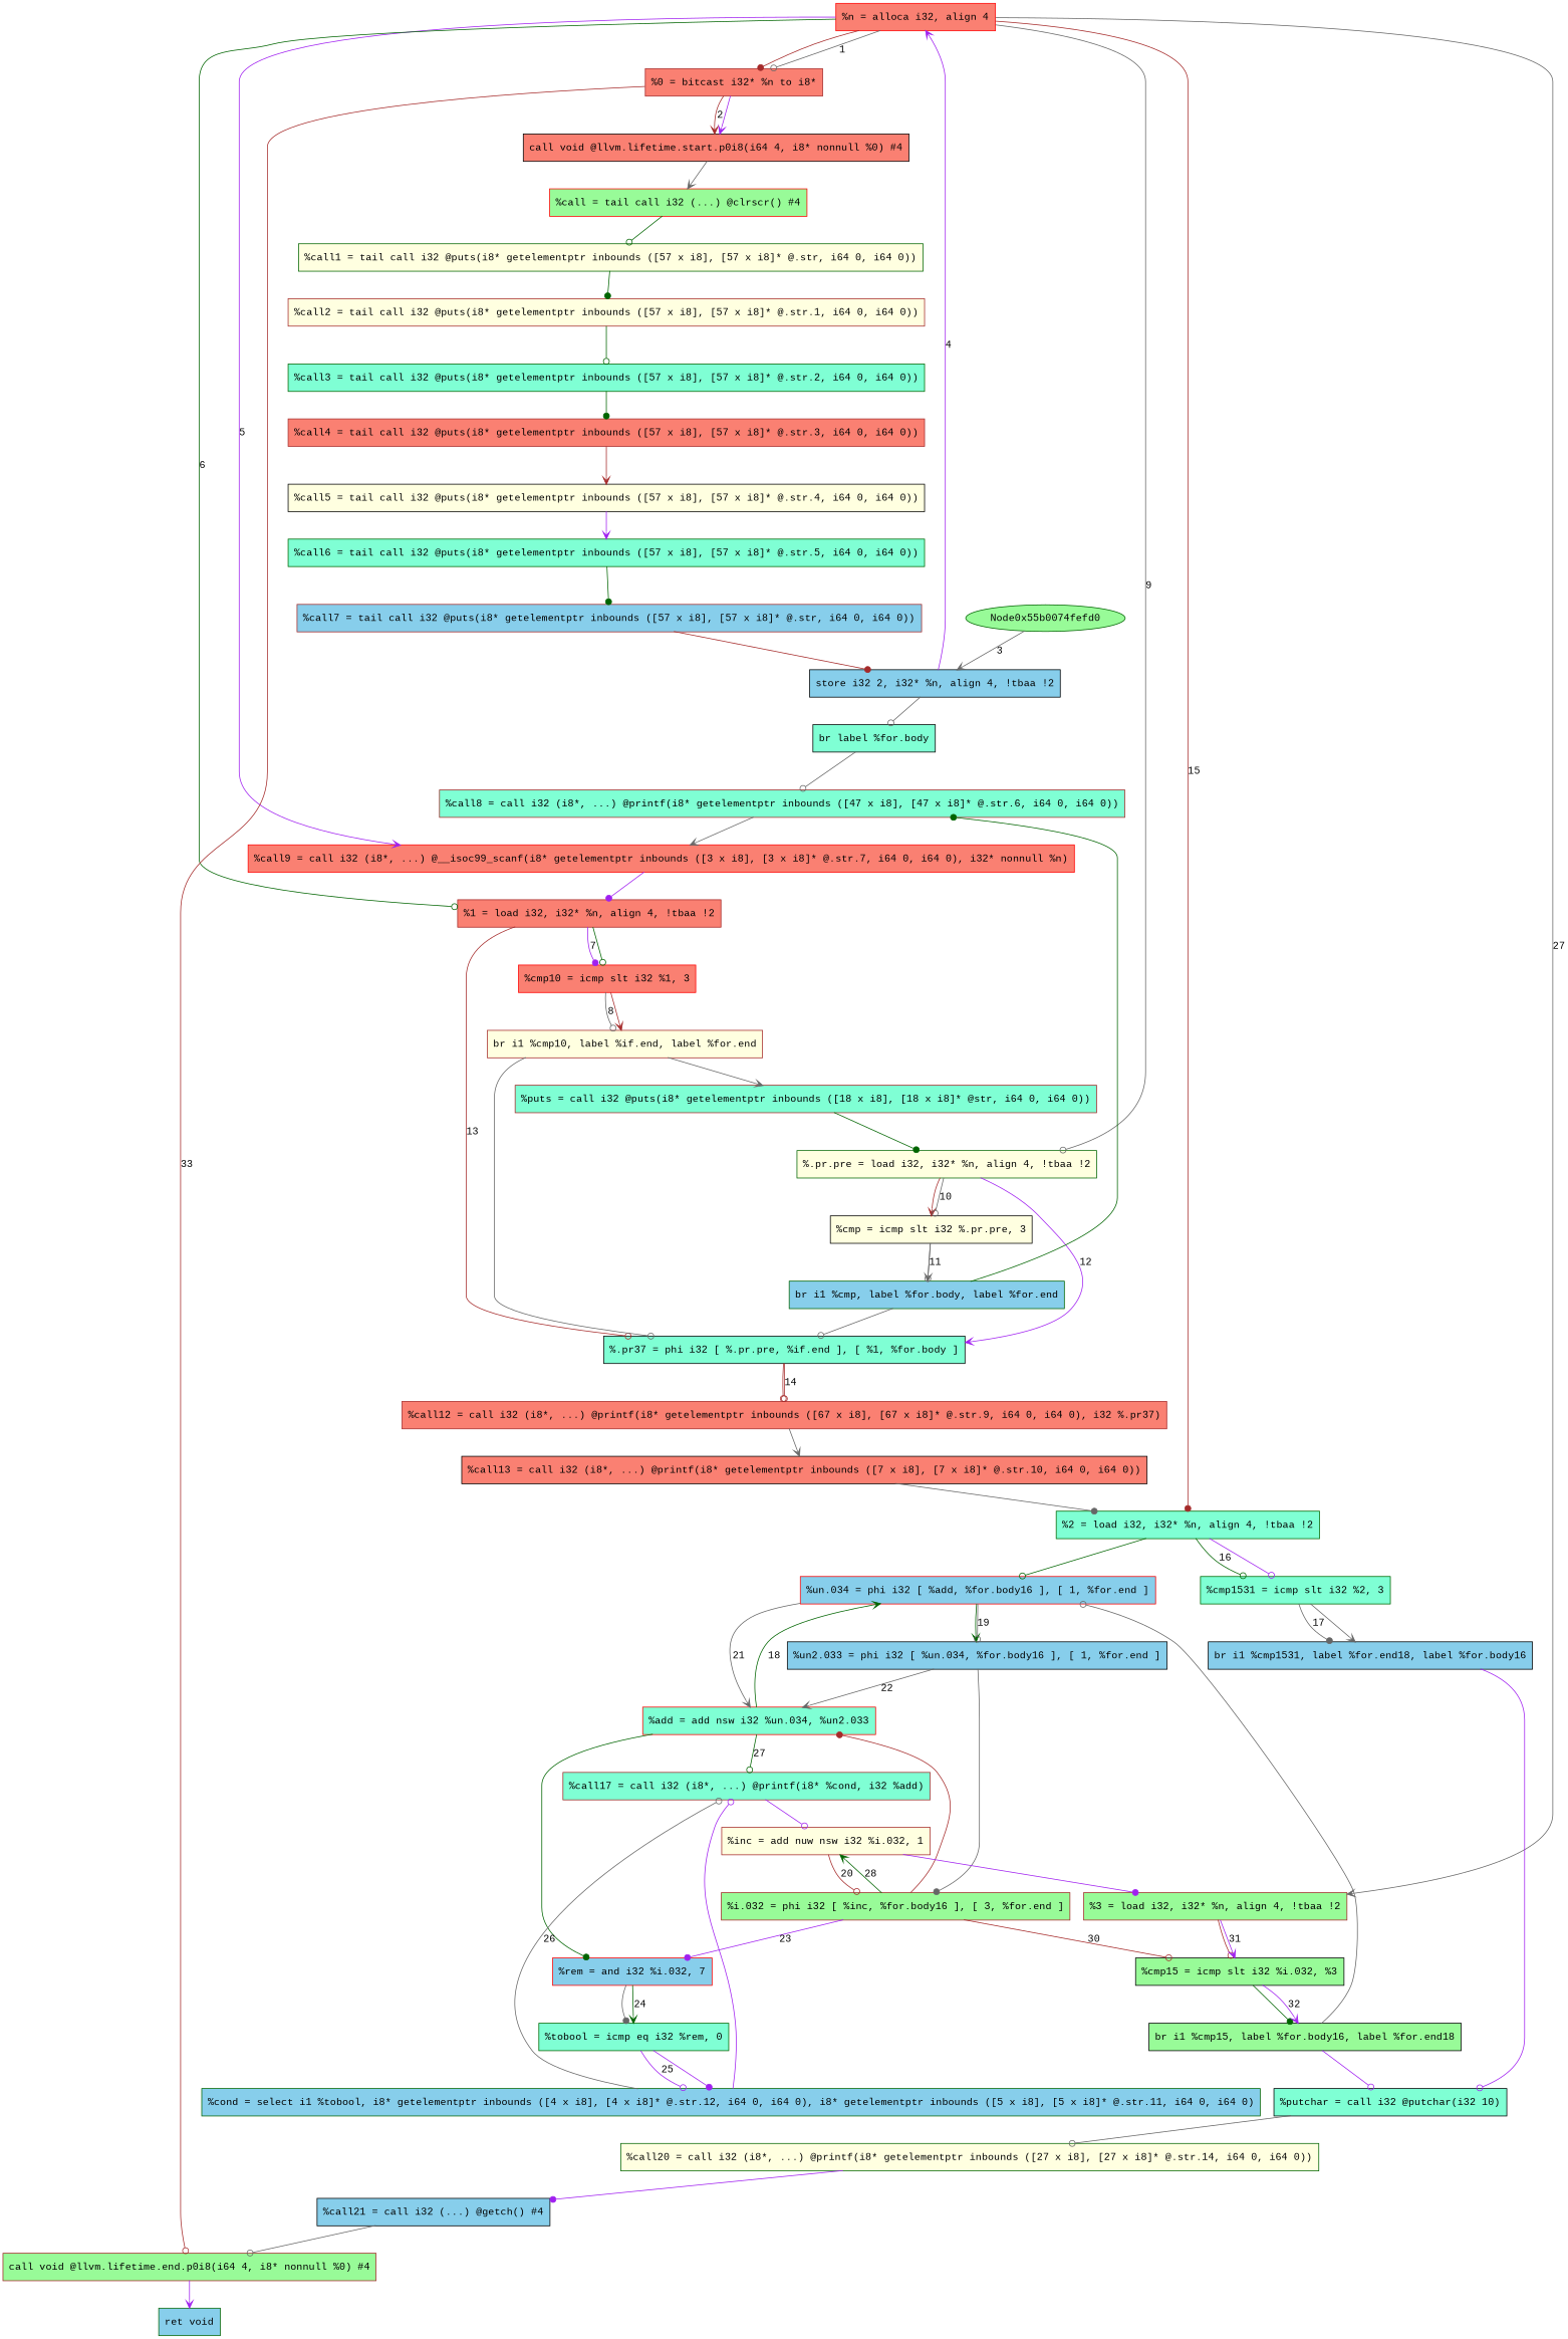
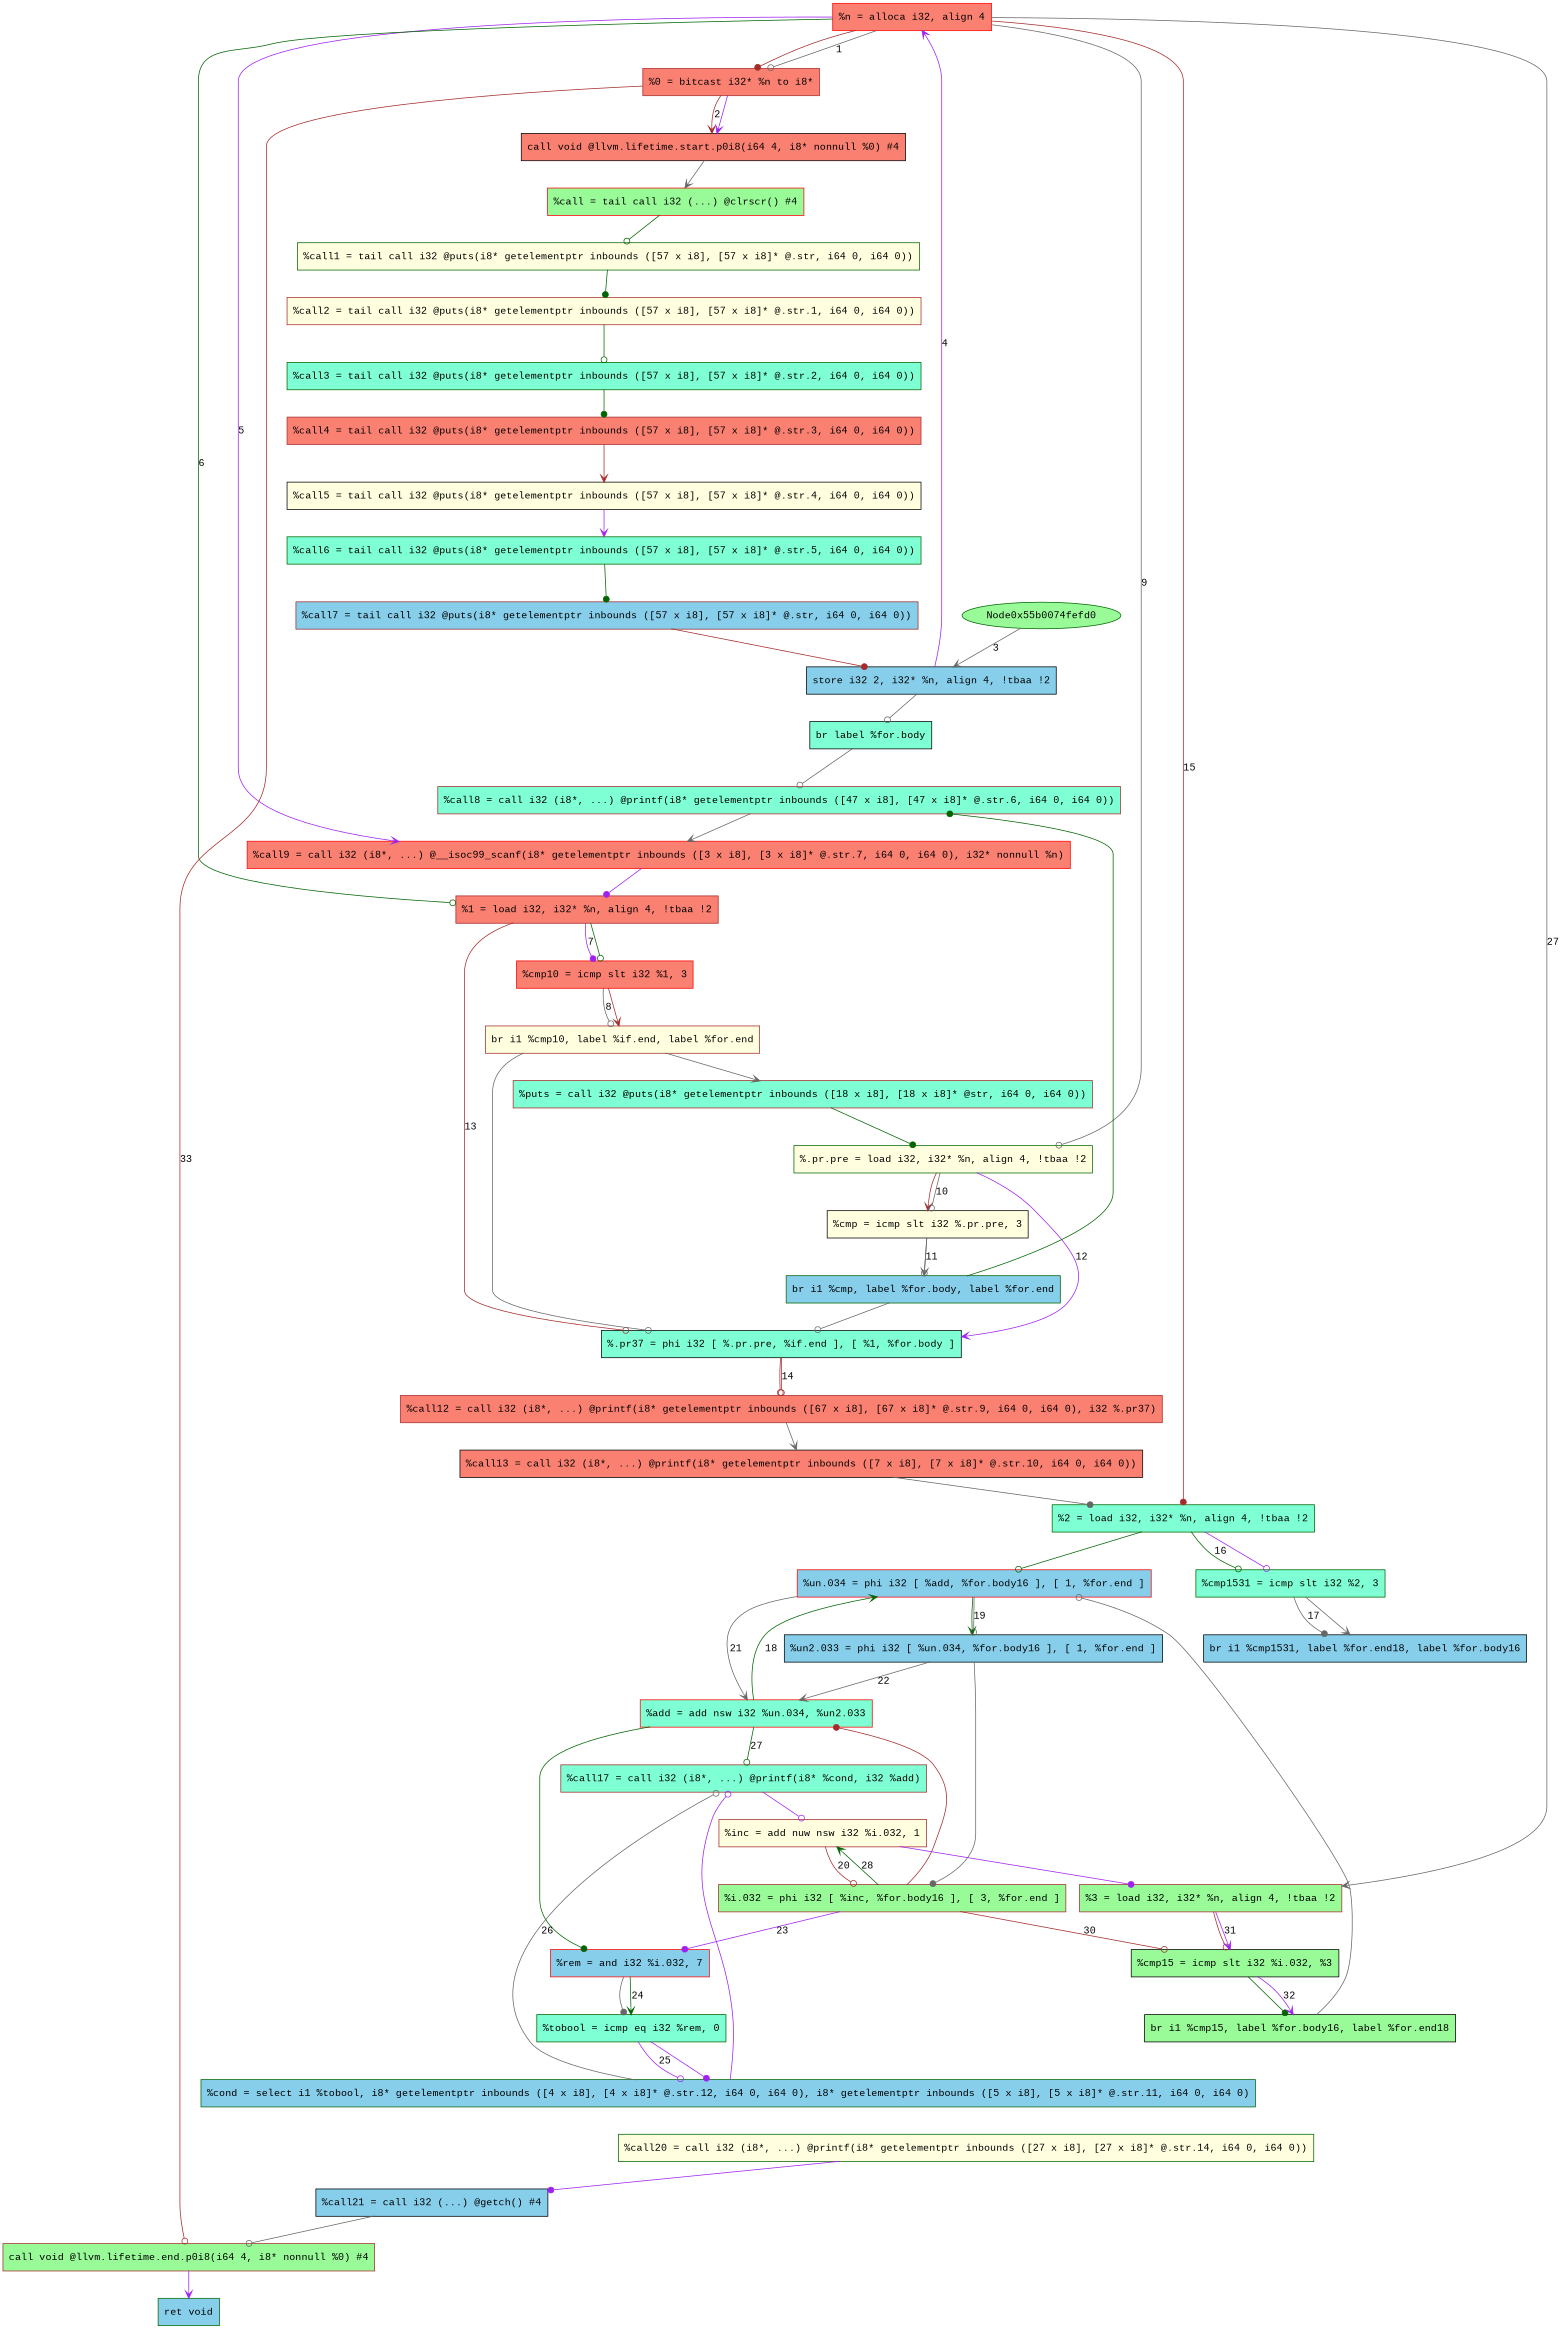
  digraph {
    fontname="Liberation Mono"
    node [color=brown fillcolor=aquamarine fontname="Liberation Mono" shape=record style=filled]
    edge [arrowhead=odot color=gray40 fontname="Liberation Mono"]
    n1 [color=red fillcolor=salmon label="  %n = alloca i32, align 4"]
    n2 [fillcolor=salmon label="  %0 = bitcast i32* %n to i8*"]
    n3 [color=red fillcolor=salmon label="  %call9 = call i32 (i8*, ...) @__isoc99_scanf(i8* getelementptr inbounds ([3 x i8], [3 x i8]* @.str.7, i64 0, i64 0), i32* nonnull %n)"]
    n4 [fillcolor=salmon label="  %1 = load i32, i32* %n, align 4, !tbaa !2"]
    n5 [color=darkgreen fillcolor=lightyellow label="  %.pr.pre = load i32, i32* %n, align 4, !tbaa !2"]
    n6 [color=darkgreen label="  %2 = load i32, i32* %n, align 4, !tbaa !2"]
    n7 [fillcolor=palegreen label="  %3 = load i32, i32* %n, align 4, !tbaa !2"]
    n8 [color=black fillcolor=salmon label="  call void @llvm.lifetime.start.p0i8(i64 4, i8* nonnull %0) #4"]
    n9 [fillcolor=palegreen label="  call void @llvm.lifetime.end.p0i8(i64 4, i8* nonnull %0) #4"]
    n10 [color=red fillcolor=salmon label="  %cmp10 = icmp slt i32 %1, 3"]
    n11 [color=black label="  %.pr37 = phi i32 [ %.pr.pre, %if.end ], [ %1, %for.body ]"]
    n12 [color=black fillcolor=lightyellow label="  %cmp = icmp slt i32 %.pr.pre, 3"]
    n13 [color=darkgreen label="  %cmp1531 = icmp slt i32 %2, 3"]
    n14 [color=red fillcolor=skyblue label="  %un.034 = phi i32 [ %add, %for.body16 ], [ 1, %for.end ]"]
    n15 [color=black fillcolor=palegreen label="  %cmp15 = icmp slt i32 %i.032, %3"]
    n16 [color=red fillcolor=palegreen label="  %call = tail call i32 (...) @clrscr() #4"]
    n17 [color=darkgreen fillcolor=skyblue label="  ret void"]
    n18 [color=darkgreen fillcolor=lightyellow label="  %call1 = tail call i32 @puts(i8* getelementptr inbounds ([57 x i8], [57 x i8]* @.str, i64 0, i64 0))"]
    n19 [fillcolor=lightyellow label="  %call2 = tail call i32 @puts(i8* getelementptr inbounds ([57 x i8], [57 x i8]* @.str.1, i64 0, i64 0))"]
    n20 [color=darkgreen label="  %call3 = tail call i32 @puts(i8* getelementptr inbounds ([57 x i8], [57 x i8]* @.str.2, i64 0, i64 0))"]
    n21 [fillcolor=salmon label="  %call4 = tail call i32 @puts(i8* getelementptr inbounds ([57 x i8], [57 x i8]* @.str.3, i64 0, i64 0))"]
    n22 [color=black fillcolor=lightyellow label="  %call5 = tail call i32 @puts(i8* getelementptr inbounds ([57 x i8], [57 x i8]* @.str.4, i64 0, i64 0))"]
    n23 [color=darkgreen label="  %call6 = tail call i32 @puts(i8* getelementptr inbounds ([57 x i8], [57 x i8]* @.str.5, i64 0, i64 0))"]
    n24 [fillcolor=skyblue label="  %call7 = tail call i32 @puts(i8* getelementptr inbounds ([57 x i8], [57 x i8]* @.str, i64 0, i64 0))"]
    n25 [color=black fillcolor=skyblue label="  store i32 2, i32* %n, align 4, !tbaa !2"]
    n26 [color=black label="  br label %for.body"]
    n27 [label="  %call8 = call i32 (i8*, ...) @printf(i8* getelementptr inbounds ([47 x i8], [47 x i8]* @.str.6, i64 0, i64 0))"]
    n28 [fillcolor=lightyellow label="  br i1 %cmp10, label %if.end, label %for.end"]
    n29 [fillcolor=salmon label="  %call12 = call i32 (i8*, ...) @printf(i8* getelementptr inbounds ([67 x i8], [67 x i8]* @.str.9, i64 0, i64 0), i32 %.pr37)"]
    n30 [label="  %puts = call i32 @puts(i8* getelementptr inbounds ([18 x i8], [18 x i8]* @str, i64 0, i64 0))"]
    n31 [color=darkgreen fillcolor=skyblue label="  br i1 %cmp, label %for.body, label %for.end"]
    n32 [color=black fillcolor=salmon label="  %call13 = call i32 (i8*, ...) @printf(i8* getelementptr inbounds ([7 x i8], [7 x i8]* @.str.10, i64 0, i64 0))"]
    n33 [color=black fillcolor=skyblue label="  br i1 %cmp1531, label %for.end18, label %for.body16"]
-   n34 [color=black label="  %putchar = call i32 @putchar(i32 10)"]
    n35 [color=black fillcolor=skyblue label="  %un2.033 = phi i32 [ %un.034, %for.body16 ], [ 1, %for.end ]"]
    n36 [color=red label="  %add = add nsw i32 %un.034, %un2.033"]
    n37 [color=darkgreen fillcolor=lightyellow label="  %call20 = call i32 (i8*, ...) @printf(i8* getelementptr inbounds ([27 x i8], [27 x i8]* @.str.14, i64 0, i64 0))"]
    n38 [fillcolor=palegreen label="  %i.032 = phi i32 [ %inc, %for.body16 ], [ 3, %for.end ]"]
    n39 [color=red fillcolor=skyblue label="  %rem = and i32 %i.032, 7"]
    n40 [label="  %call17 = call i32 (i8*, ...) @printf(i8* %cond, i32 %add)"]
    n41 [fillcolor=lightyellow label="  %inc = add nuw nsw i32 %i.032, 1"]
    n42 [color=darkgreen label="  %tobool = icmp eq i32 %rem, 0"]
    n43 [color=black fillcolor=palegreen label="  br i1 %cmp15, label %for.body16, label %for.end18"]
    n44 [color=darkgreen fillcolor=skyblue label="  %cond = select i1 %tobool, i8* getelementptr inbounds ([4 x i8], [4 x i8]* @.str.12, i64 0, i64 0), i8* getelementptr inbounds ([5 x i8], [5 x i8]* @.str.11, i64 0, i64 0)"]
    n45 [color=black fillcolor=skyblue label="  %call21 = call i32 (...) @getch() #4"]
    Node0x55b0074fefd0 [color=darkgreen fillcolor=palegreen shape=""]
    n1 -> n2 [arrowhead=dot color=brown]
    n1 -> n2 [label=1]
    n1 -> n3 [arrowhead=vee color=purple label=5]
    n1 -> n4 [color=darkgreen label=6]
    n1 -> n5 [label=9]
    n1 -> n6 [arrowhead=dot color=brown label=15]
    n1 -> n7 [arrowhead=vee label=27]
    n2 -> n8 [arrowhead=vee color=purple]
    n2 -> n8 [arrowhead=vee color=brown label=2]
    n2 -> n9 [color=brown label=33]
    n3 -> n4 [arrowhead=dot color=purple]
    n4 -> n10 [color=darkgreen]
    n4 -> n10 [arrowhead=dot color=purple label=7]
    n4 -> n11 [color=brown label=13]
    n5 -> n11 [arrowhead=vee color=purple label=12]
    n5 -> n12 [arrowhead=vee color=brown]
    n5 -> n12 [label=10]
    n6 -> n13 [color=purple]
    n6 -> n13 [color=darkgreen label=16]
    n6 -> n14 [color=darkgreen]
    n7 -> n15 [color=brown]
    n7 -> n15 [arrowhead=vee color=purple label=31]
    n8 -> n16 [arrowhead=vee]
    n9 -> n17 [arrowhead=vee color=purple]
    n10 -> n28 [arrowhead=vee color=brown]
    n10 -> n28 [label=8]
    n11 -> n29 [color=brown]
    n11 -> n29 [color=brown label=14]
    n12 -> n31 [arrowhead=vee]
    n12 -> n31 [label=11]
    n13 -> n33 [arrowhead=vee]
    n13 -> n33 [arrowhead=dot label=17]
    n14 -> n35 [arrowhead=vee color=darkgreen]
    n14 -> n35 [label=19]
    n14 -> n36 [arrowhead=vee label=21]
    n15 -> n43 [arrowhead=dot color=darkgreen]
    n15 -> n43 [arrowhead=vee color=purple label=32]
    n16 -> n18 [color=darkgreen]
    n18 -> n19 [arrowhead=dot color=darkgreen]
    n19 -> n20 [color=darkgreen]
    n20 -> n21 [arrowhead=dot color=darkgreen]
    n21 -> n22 [arrowhead=vee color=brown]
    n22 -> n23 [arrowhead=vee color=purple]
    n23 -> n24 [arrowhead=dot color=darkgreen]
    n24 -> n25 [arrowhead=dot color=brown]
    n25 -> n1 [arrowhead=vee color=purple label=4]
    n25 -> n26
    n26 -> n27
    n27 -> n3 [arrowhead=vee]
    n28 -> n11
    n28 -> n30 [arrowhead=vee]
    n29 -> n32 [arrowhead=vee]
    n30 -> n5 [arrowhead=dot color=darkgreen]
    n31 -> n11
    n31 -> n27 [arrowhead=dot color=darkgreen]
    n32 -> n6 [arrowhead=dot]
-   n33 -> n34 [color=purple]
-   n34 -> n37
    n35 -> n36 [arrowhead=vee label=22]
    n35 -> n38 [arrowhead=dot]
    n36 -> n14 [arrowhead=vee color=darkgreen label=18]
    n36 -> n39 [arrowhead=dot color=darkgreen]
    n36 -> n40 [color=darkgreen label=27]
    n37 -> n45 [arrowhead=dot color=purple]
    n38 -> n15 [color=brown label=30]
    n38 -> n36 [arrowhead=dot color=brown]
    n38 -> n39 [arrowhead=dot color=purple label=23]
    n38 -> n41 [arrowhead=vee color=darkgreen label=28]
    n39 -> n42 [arrowhead=dot]
    n39 -> n42 [arrowhead=vee color=darkgreen label=24]
    n40 -> n41 [color=purple]
    n41 -> n7 [arrowhead=dot color=purple]
    n41 -> n38 [color=brown label=20]
    n42 -> n44 [arrowhead=dot color=purple]
    n42 -> n44 [color=purple label=25]
    n43 -> n14
-   n43 -> n34 [color=purple]
    n44 -> n40 [color=purple]
    n44 -> n40 [label=26]
    n45 -> n9
    Node0x55b0074fefd0 -> n25 [arrowhead=vee label=3]
  }
